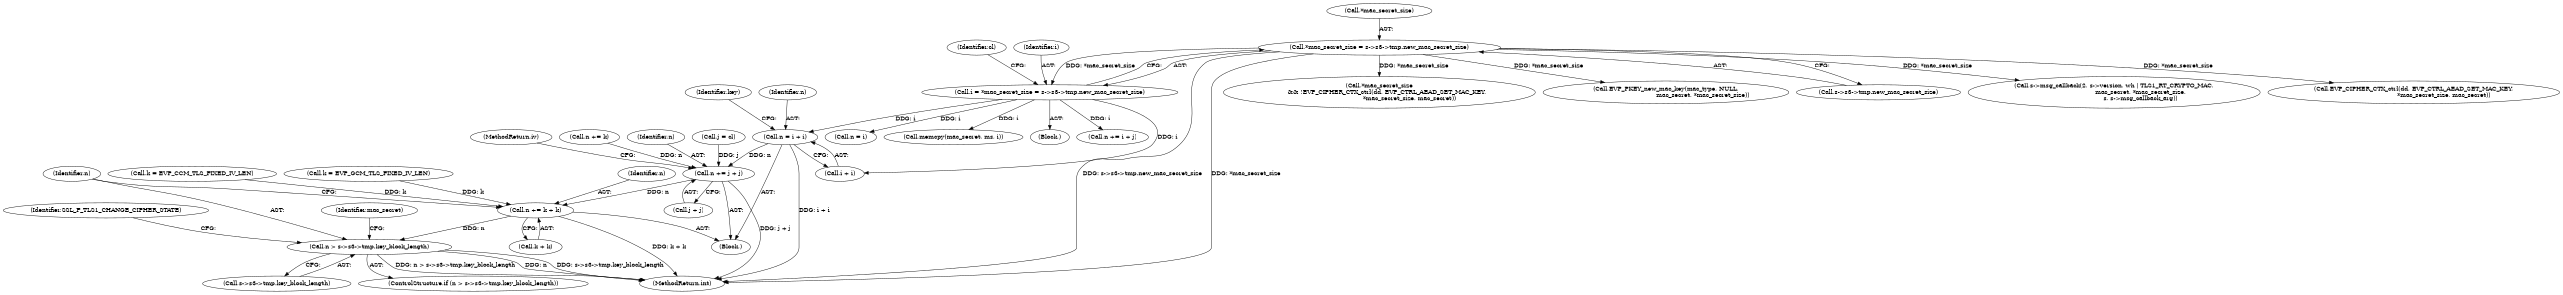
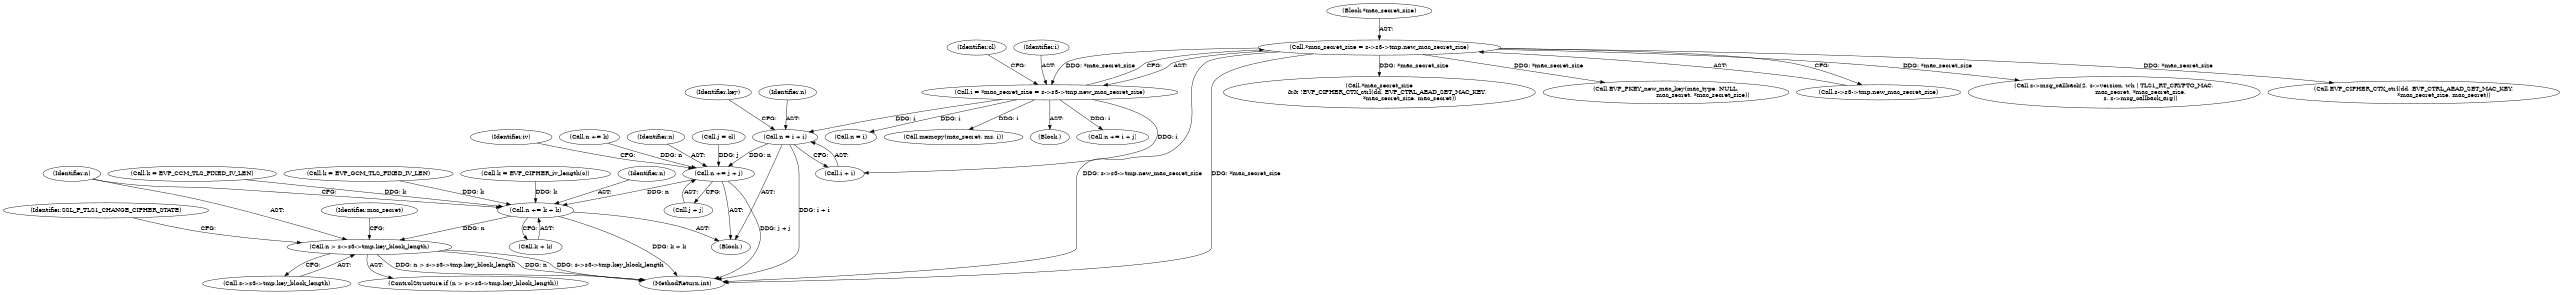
  digraph {
    n1 [label="(Call,n = i + i)"]
    n2 [label="(Call,n += j + j)"]
    n3 [label="(Call,i + i)"]
    n4 [label="(MethodReturn,int)"]
    n5 [label="(Block,)"]
    n6 [label="(Call,n += k + k)"]
    n7 [label="(Call,j + j)"]
    n8 [label="(Call,i = *mac_secret_size = s->s3->tmp.new_mac_secret_size)"]
    n9 [label="(Call,*mac_secret_size = s->s3->tmp.new_mac_secret_size)"]
    n10 [label="(Call,n = i)"]
    n11 [label="(Call,memcpy(mac_secret, ms, i))"]
    n12 [label="(Block,)"]
    n13 [label="(Call,n += i + j)"]
    n14 [label="(Call,*mac_secret_size\n        && !EVP_CIPHER_CTX_ctrl(dd, EVP_CTRL_AEAD_SET_MAC_KEY,\n                                *mac_secret_size, mac_secret))"]
    n15 [label="(Call,EVP_PKEY_new_mac_key(mac_type, NULL,\n                                       mac_secret, *mac_secret_size))"]
    n16 [label="(Call,s->s3->tmp.new_mac_secret_size)"]
    n17 [label="(Call,s->msg_callback(2, s->version, wh | TLS1_RT_CRYPTO_MAC,\n                            mac_secret, *mac_secret_size,\n                            s, s->msg_callback_arg))"]
    n18 [label="(Call,EVP_CIPHER_CTX_ctrl(dd, EVP_CTRL_AEAD_SET_MAC_KEY,\n                                *mac_secret_size, mac_secret))"]
    n19 [label="(Call,n > s->s3->tmp.key_block_length)"]
    n20 [label="(Call,k + k)"]
    n21 [label="(Call,s->s3->tmp.key_block_length)"]
    n22 [label="(ControlStructure,if (n > s->s3->tmp.key_block_length))"]
    n23 [label="(Identifier,mac_secret)"]
    n24 [label="(Call,k = EVP_CCM_TLS_FIXED_IV_LEN)"]
    n25 [label="(Identifier,n)"]
    n26 [label="(Identifier,cl)"]
    n27 [label="(Identifier,SSL_F_TLS1_CHANGE_CIPHER_STATE)"]
    n28 [label="(Identifier,n)"]
    n29 [label="(Call,j = cl)"]
    n30 [label="(Call,k = EVP_GCM_TLS_FIXED_IV_LEN)"]
    n31 [label="(Identifier,i)"]
-   n32 [label="(MethodReturn,iv)"]
+   n32 [label="(Identifier,iv)"]
    n33 [label="(Identifier,n)"]
    n34 [label="(Identifier,key)"]
-   n35 [label="(Call,*mac_secret_size)"]
+   n35 [label="(Block,*mac_secret_size)"]
+   n36 [label="(Call,k = EVP_CIPHER_iv_length(c))"]
    n37 [label="(Call,n += k)"]
    n38 [label="(Identifier,n)"]
    n1 -> n2 [label="DDG: n"]
    n1 -> n3 [label="CFG: "]
    n1 -> n4 [label="DDG: i + i"]
    n1 -> n5 [label="AST: "]
    n2 -> n4 [label="DDG: j + j"]
    n2 -> n5 [label="AST: "]
    n2 -> n6 [label="DDG: n"]
    n2 -> n7 [label="CFG: "]
    n3 -> n1 [label="AST: "]
    n6 -> n4 [label="DDG: k + k"]
    n6 -> n5 [label="AST: "]
    n6 -> n19 [label="DDG: n"]
    n6 -> n20 [label="CFG: "]
    n7 -> n2 [label="AST: "]
    n8 -> n1 [label="DDG: i"]
    n8 -> n3 [label="DDG: i"]
    n8 -> n9 [label="CFG: "]
    n8 -> n10 [label="DDG: i"]
    n8 -> n11 [label="DDG: i"]
    n8 -> n12 [label="AST: "]
    n8 -> n13 [label="DDG: i"]
    n9 -> n4 [label="DDG: s->s3->tmp.new_mac_secret_size"]
    n9 -> n4 [label="DDG: *mac_secret_size"]
    n9 -> n8 [label="AST: "]
    n9 -> n8 [label="DDG: *mac_secret_size"]
    n9 -> n14 [label="DDG: *mac_secret_size"]
    n9 -> n15 [label="DDG: *mac_secret_size"]
    n9 -> n16 [label="CFG: "]
    n9 -> n17 [label="DDG: *mac_secret_size"]
    n9 -> n18 [label="DDG: *mac_secret_size"]
    n16 -> n9 [label="AST: "]
    n19 -> n4 [label="DDG: n > s->s3->tmp.key_block_length"]
    n19 -> n4 [label="DDG: n"]
    n19 -> n4 [label="DDG: s->s3->tmp.key_block_length"]
    n19 -> n21 [label="CFG: "]
    n19 -> n22 [label="AST: "]
    n20 -> n6 [label="AST: "]
    n21 -> n19 [label="AST: "]
    n23 -> n19 [label="CFG: "]
    n24 -> n6 [label="DDG: k"]
    n25 -> n6 [label="CFG: "]
    n25 -> n19 [label="AST: "]
    n26 -> n8 [label="CFG: "]
    n27 -> n19 [label="CFG: "]
    n28 -> n2 [label="AST: "]
    n29 -> n2 [label="DDG: j"]
    n30 -> n6 [label="DDG: k"]
    n31 -> n8 [label="AST: "]
    n32 -> n2 [label="CFG: "]
    n33 -> n1 [label="AST: "]
    n34 -> n1 [label="CFG: "]
    n35 -> n9 [label="AST: "]
+   n36 -> n6 [label="DDG: k"]
    n37 -> n2 [label="DDG: n"]
    n38 -> n6 [label="AST: "]
  }
